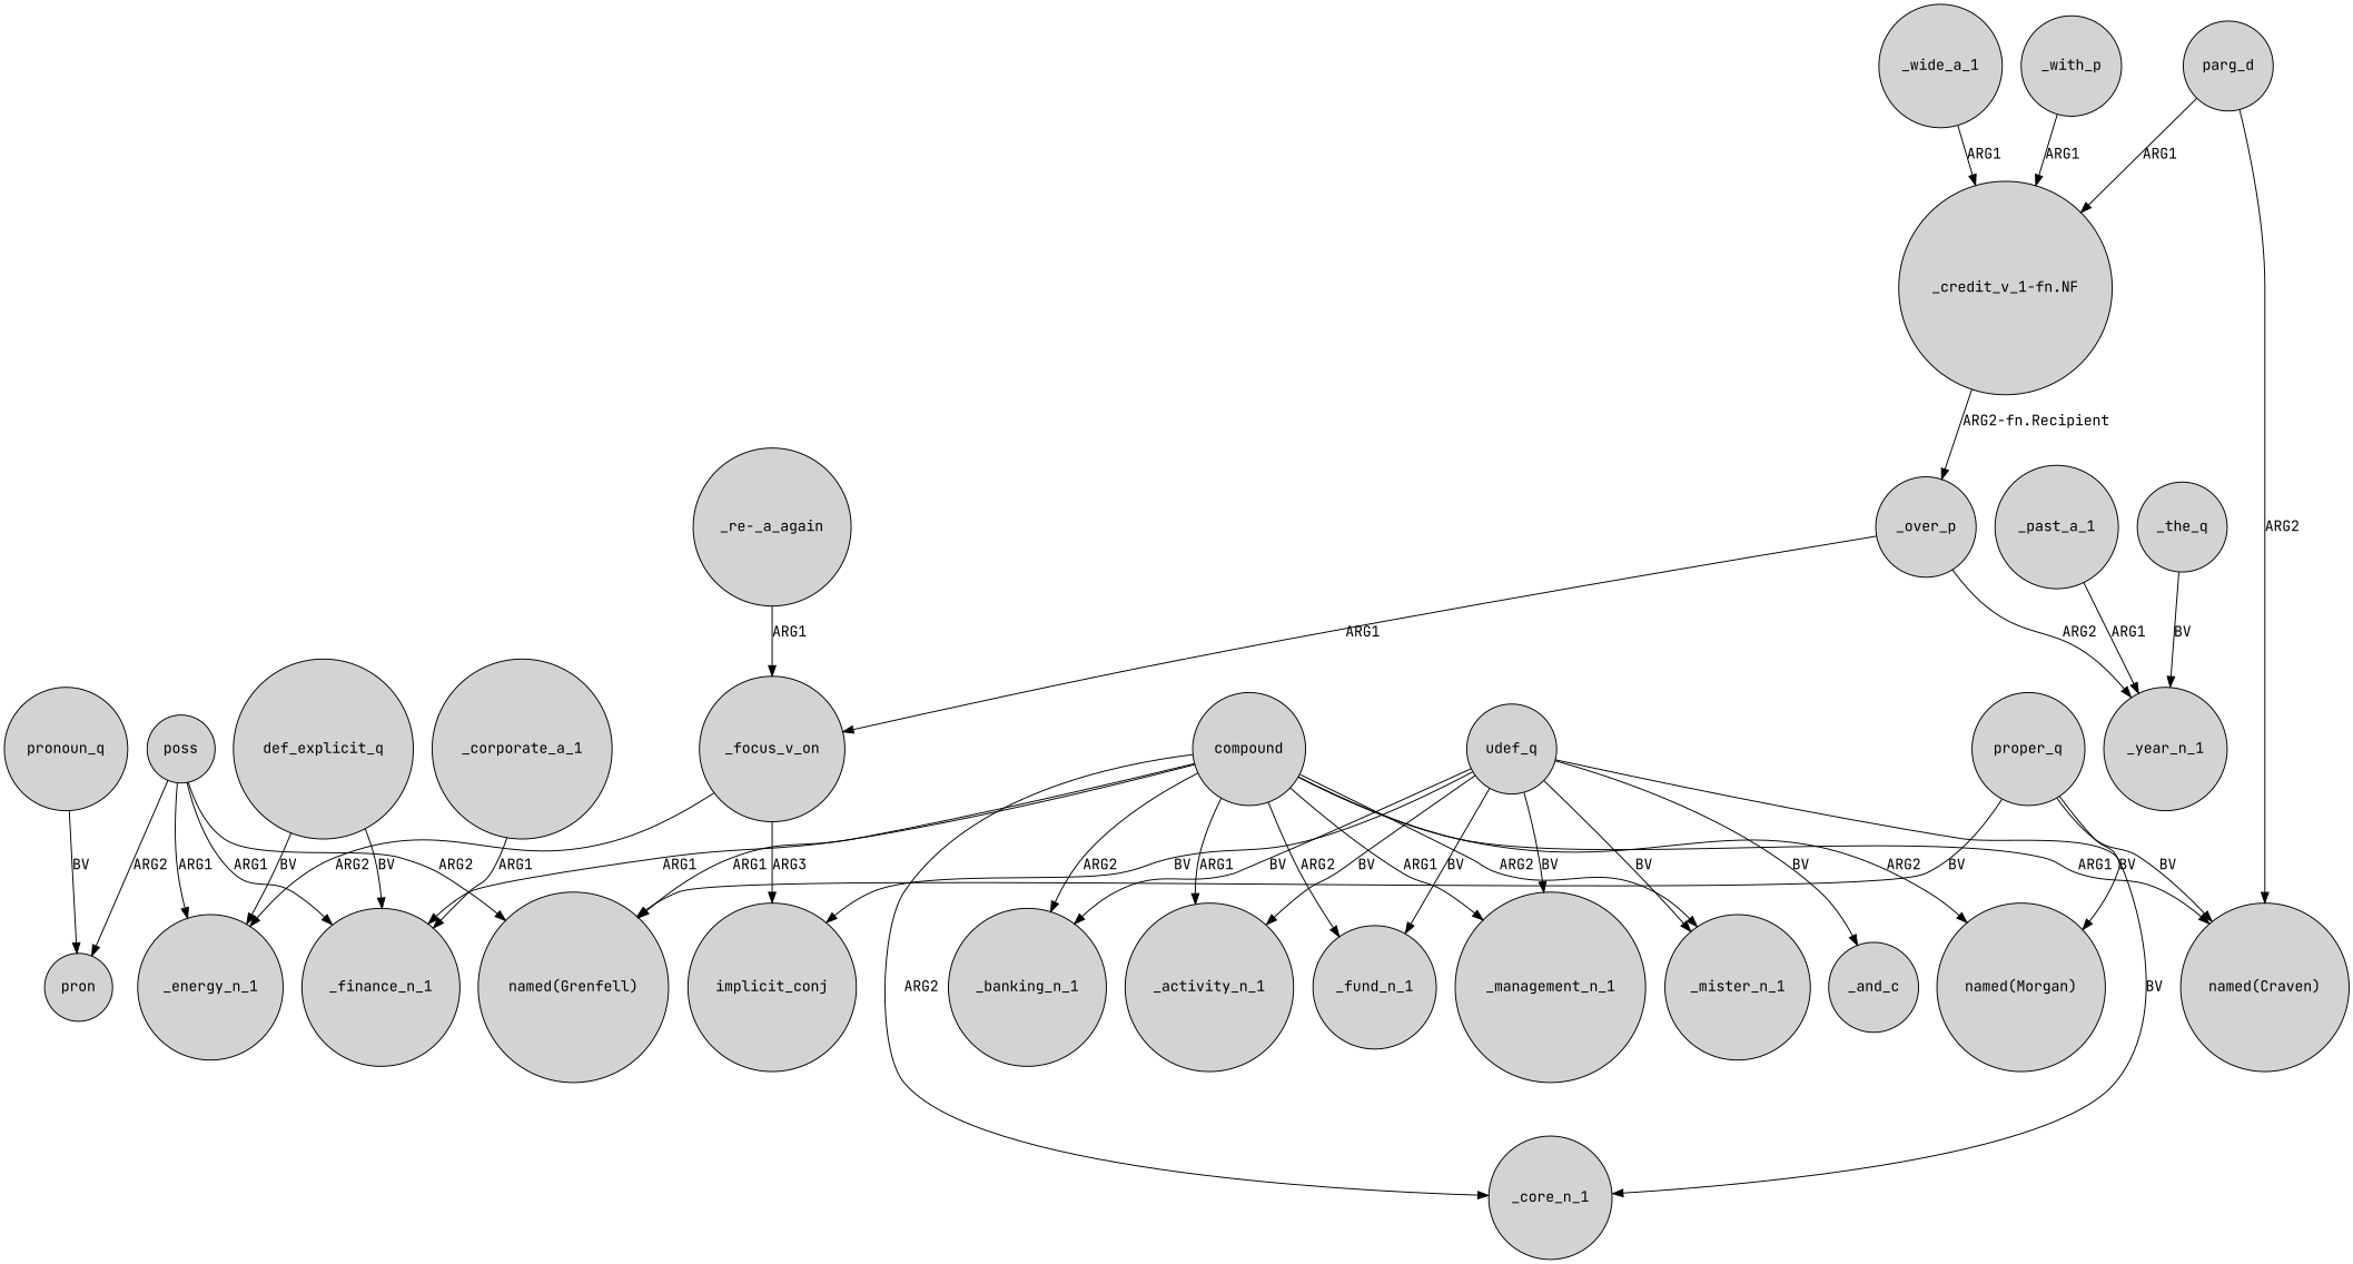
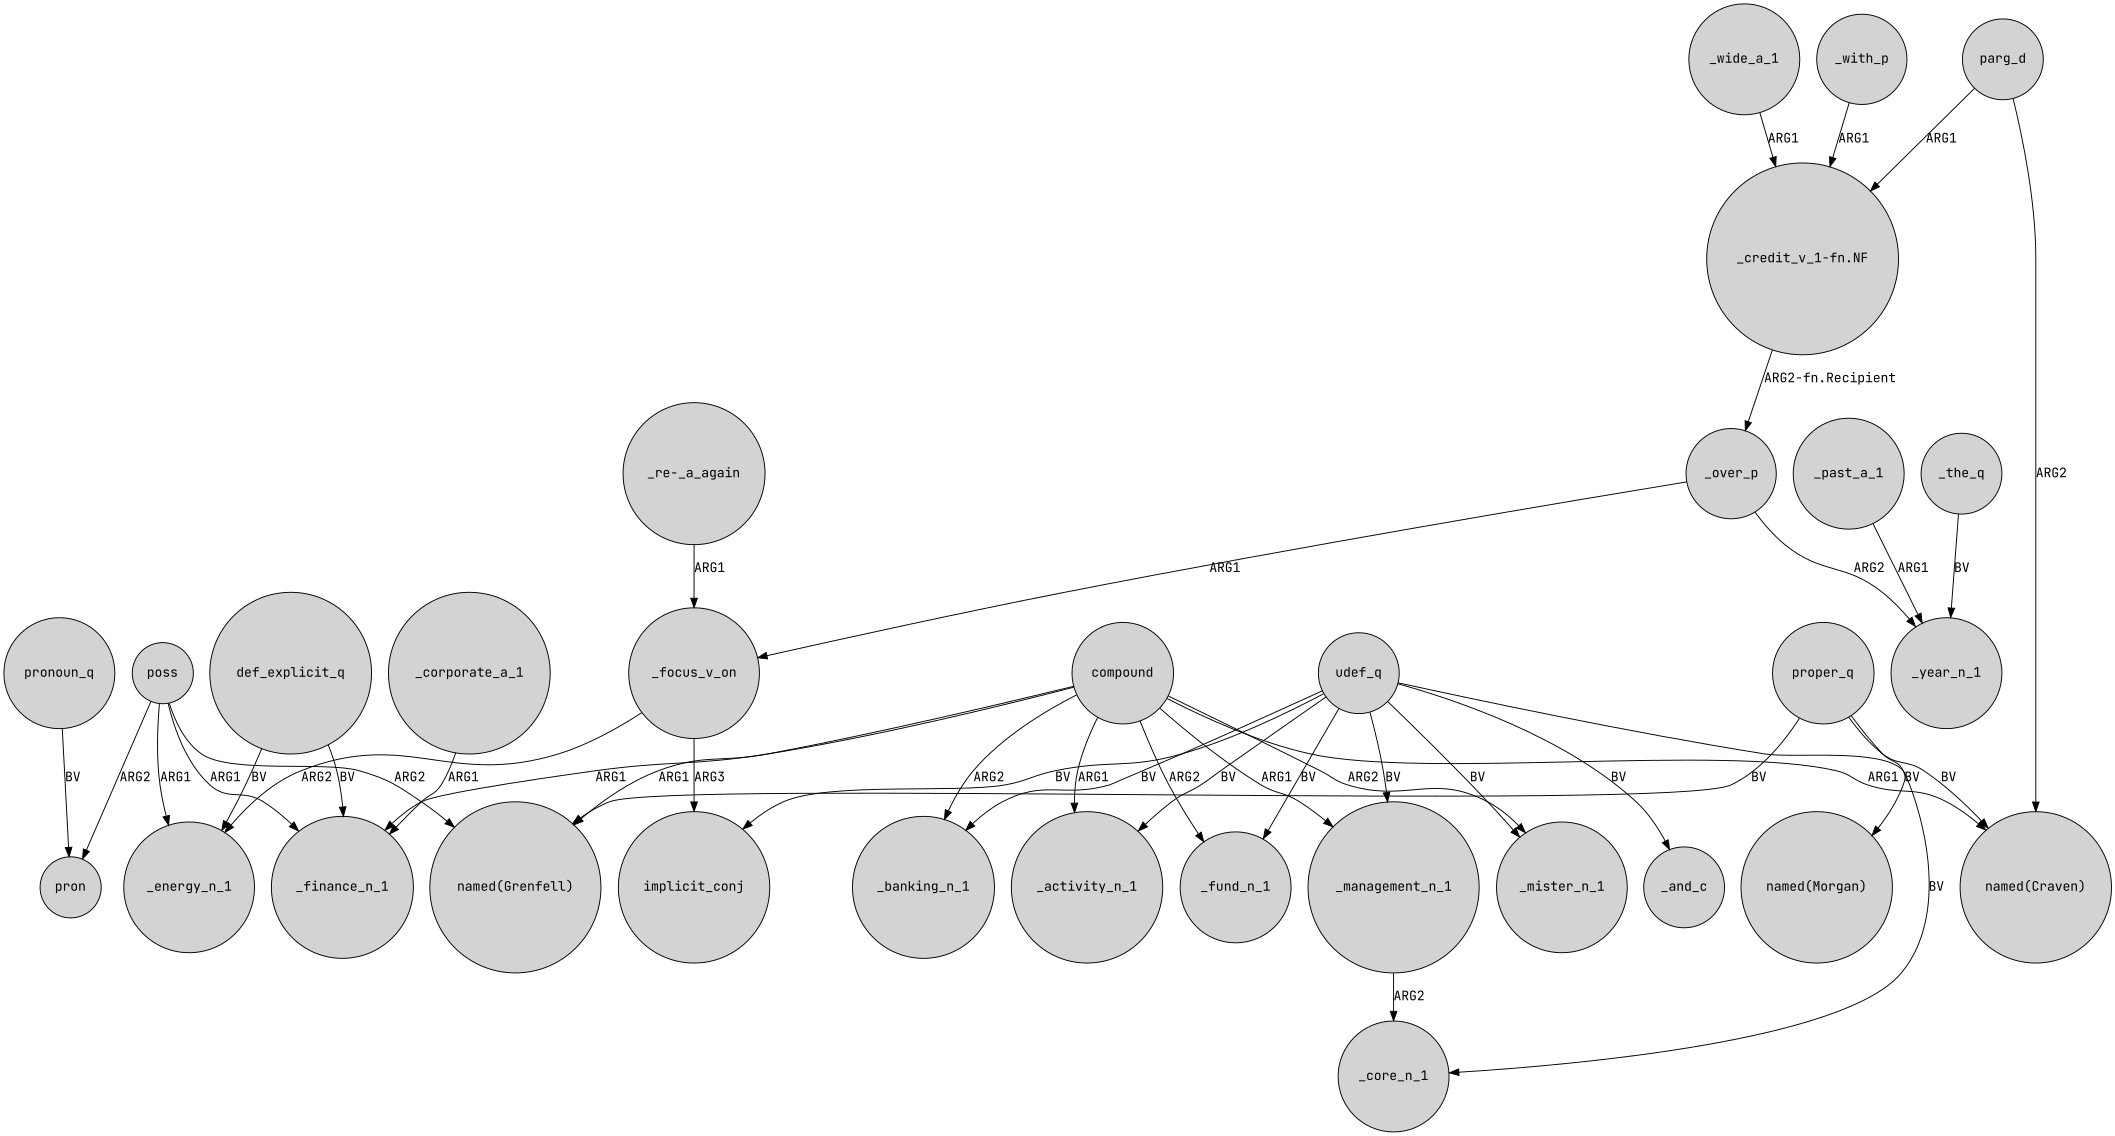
  digraph {
    fontname="JetBrains Mono"
    node [fontname="JetBrains Mono" shape=circle style=filled]
    edge [fontname="JetBrains Mono"]
    poss
    pron
    "named(Grenfell)"
    _energy_n_1
    _finance_n_1
    compound
    _core_n_1
    _activity_n_1
    "named(Craven)"
    _mister_n_1
    "named(Morgan)"
    _banking_n_1
    _fund_n_1
    _management_n_1
    udef_q
    implicit_conj
    _and_c
    proper_q
    _with_p
    "_credit_v_1-fn.NF"
    _over_p
    _focus_v_on
    def_explicit_q
    "_re-_a_again"
    _corporate_a_1
    _year_n_1
    _past_a_1
    pronoun_q
    _wide_a_1
    _the_q
    parg_d
    poss -> pron [label=ARG2]
    poss -> "named(Grenfell)" [label=ARG2]
    poss -> _energy_n_1 [label=ARG1]
    poss -> _finance_n_1 [label=ARG1]
    compound -> "named(Grenfell)" [label=ARG1]
    compound -> _finance_n_1 [label=ARG1]
-   compound -> _core_n_1 [label=ARG2]
+   _management_n_1 -> _core_n_1 [label=ARG2]
    compound -> _activity_n_1 [label=ARG1]
    compound -> "named(Craven)" [label=ARG1]
    compound -> _mister_n_1 [label=ARG2]
-   compound -> "named(Morgan)" [label=ARG2]
    compound -> _banking_n_1 [label=ARG2]
    compound -> _fund_n_1 [label=ARG2]
    compound -> _management_n_1 [label=ARG1]
    udef_q -> _core_n_1 [label=BV]
    udef_q -> _activity_n_1 [label=BV]
    udef_q -> _mister_n_1 [label=BV]
    udef_q -> _banking_n_1 [label=BV]
    udef_q -> _fund_n_1 [label=BV]
    udef_q -> _management_n_1 [label=BV]
    udef_q -> implicit_conj [label=BV]
    udef_q -> _and_c [label=BV]
    proper_q -> "named(Grenfell)" [label=BV]
    proper_q -> "named(Craven)" [label=BV]
    proper_q -> "named(Morgan)" [label=BV]
    _with_p -> "_credit_v_1-fn.NF" [label=ARG1]
    "_credit_v_1-fn.NF" -> _over_p [label="ARG2-fn.Recipient"]
    _over_p -> _focus_v_on [label=ARG1]
    _over_p -> _year_n_1 [label=ARG2]
    _focus_v_on -> _energy_n_1 [label=ARG2]
    _focus_v_on -> implicit_conj [label=ARG3]
    def_explicit_q -> _energy_n_1 [label=BV]
    def_explicit_q -> _finance_n_1 [label=BV]
    "_re-_a_again" -> _focus_v_on [label=ARG1]
    _corporate_a_1 -> _finance_n_1 [label=ARG1]
    _past_a_1 -> _year_n_1 [label=ARG1]
    pronoun_q -> pron [label=BV]
    _wide_a_1 -> "_credit_v_1-fn.NF" [label=ARG1]
    _the_q -> _year_n_1 [label=BV]
    parg_d -> "named(Craven)" [label=ARG2]
    parg_d -> "_credit_v_1-fn.NF" [label=ARG1]
  }
